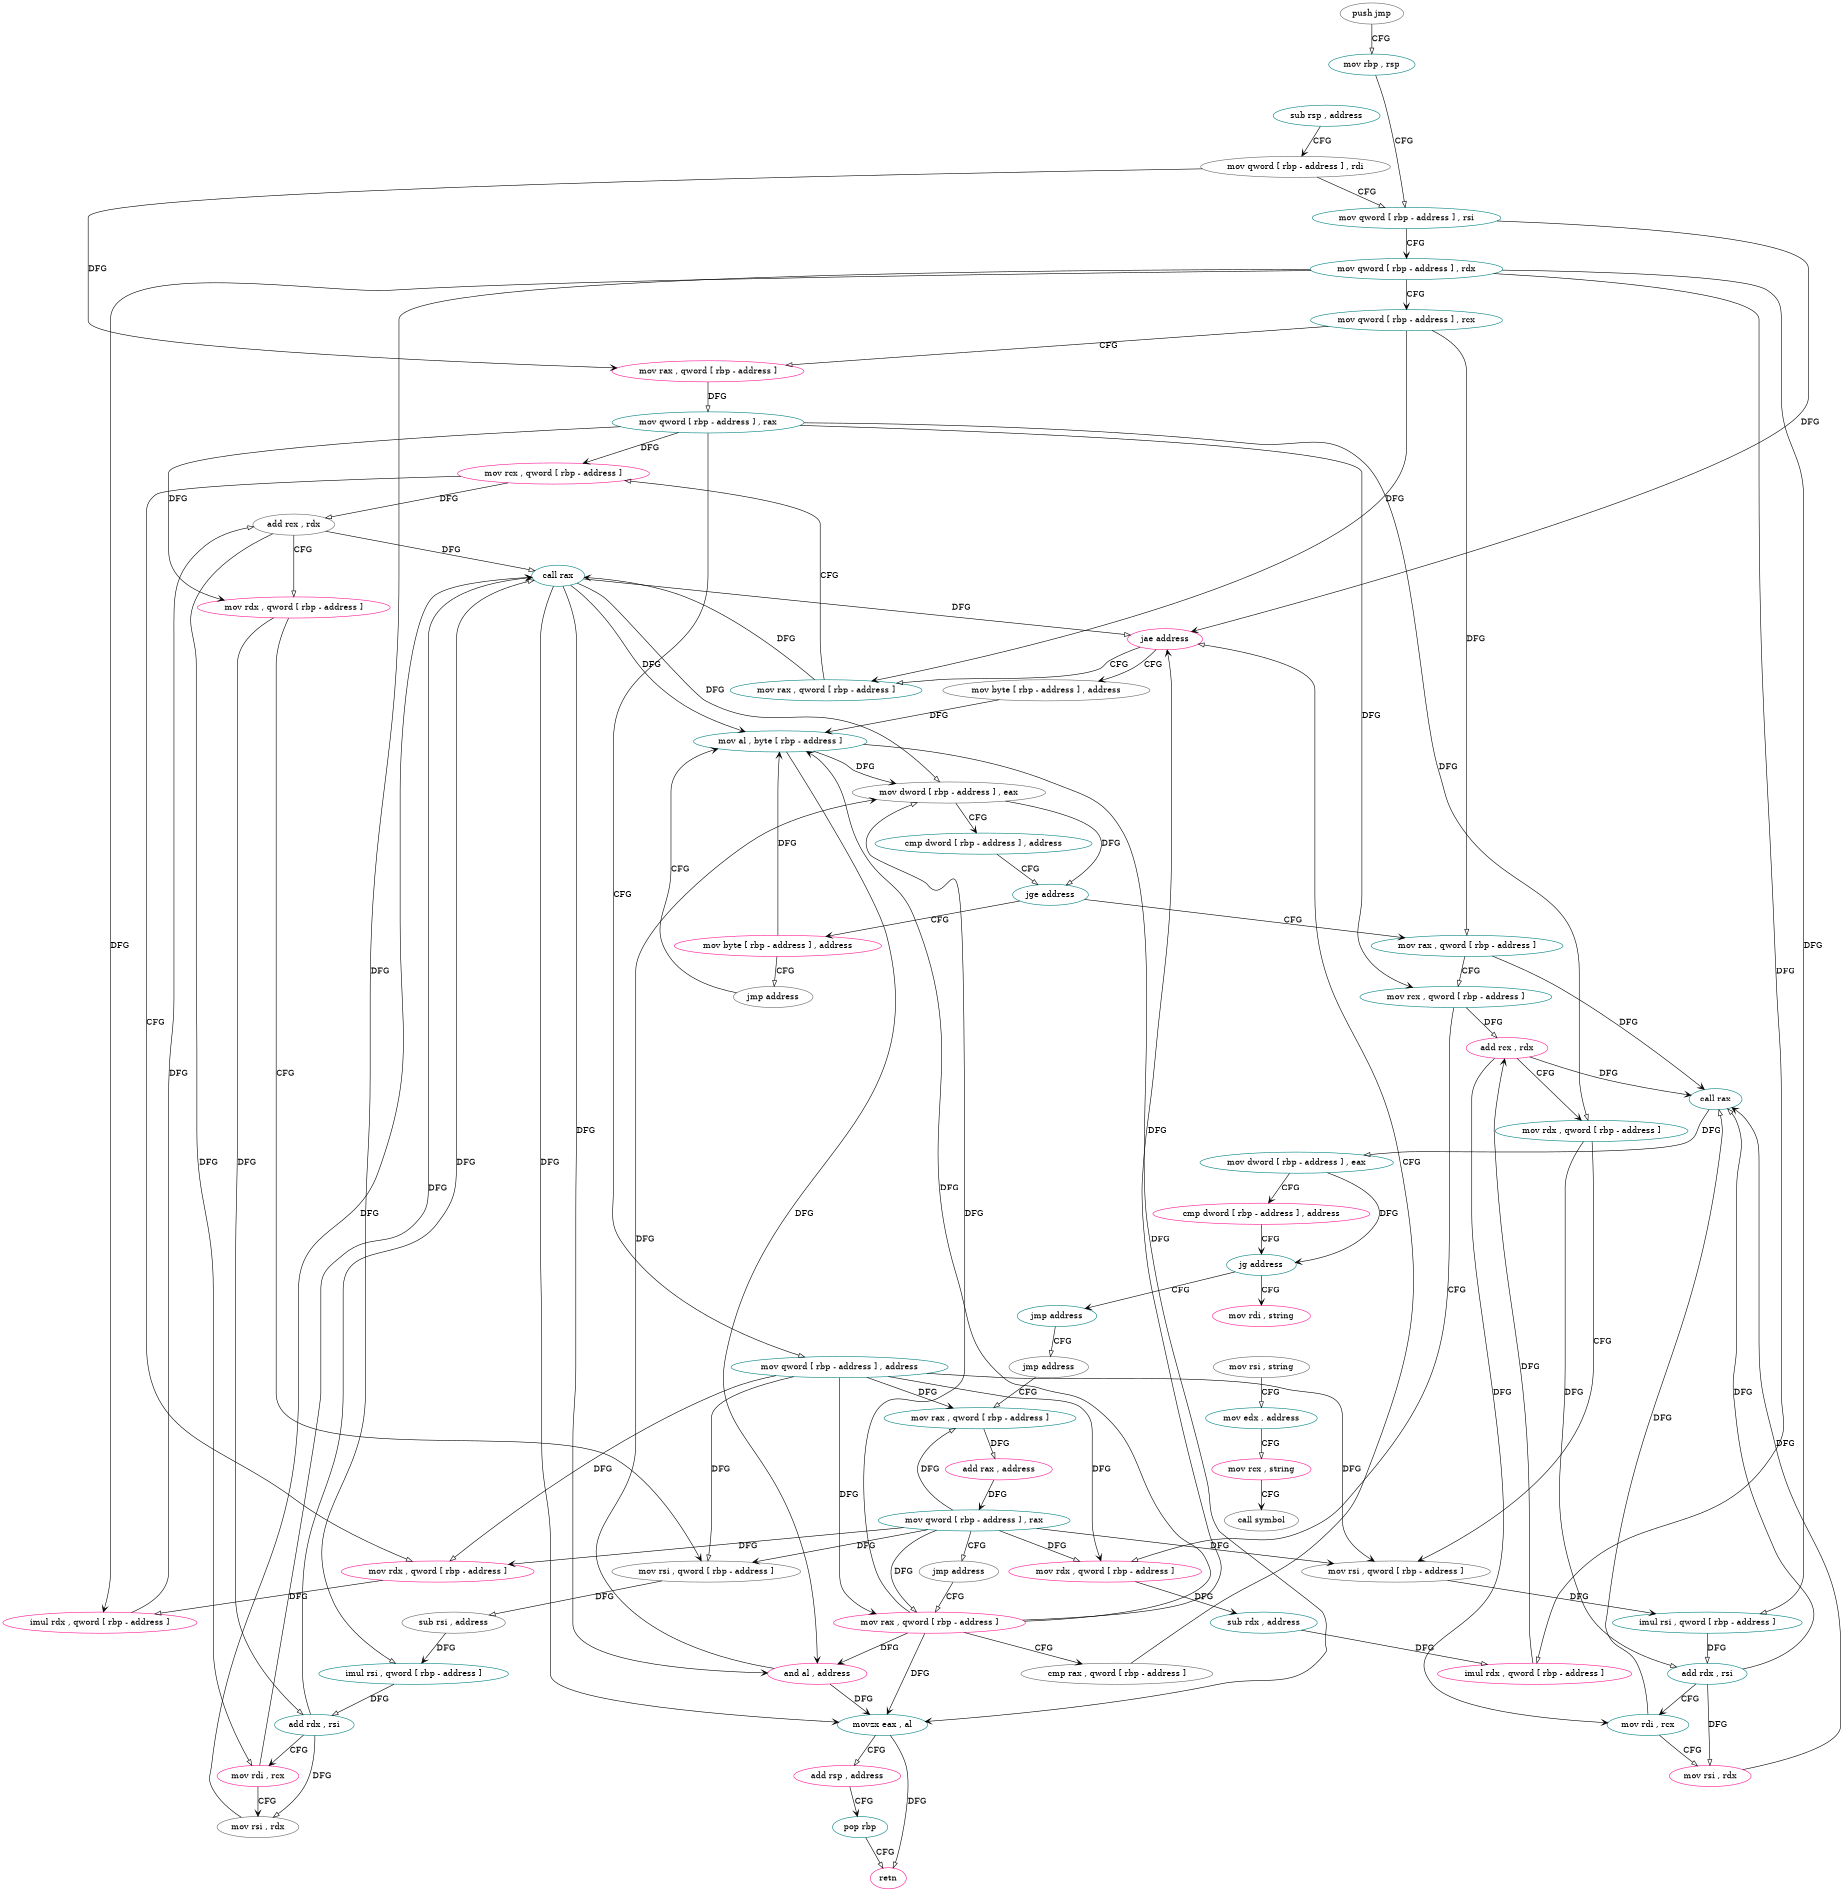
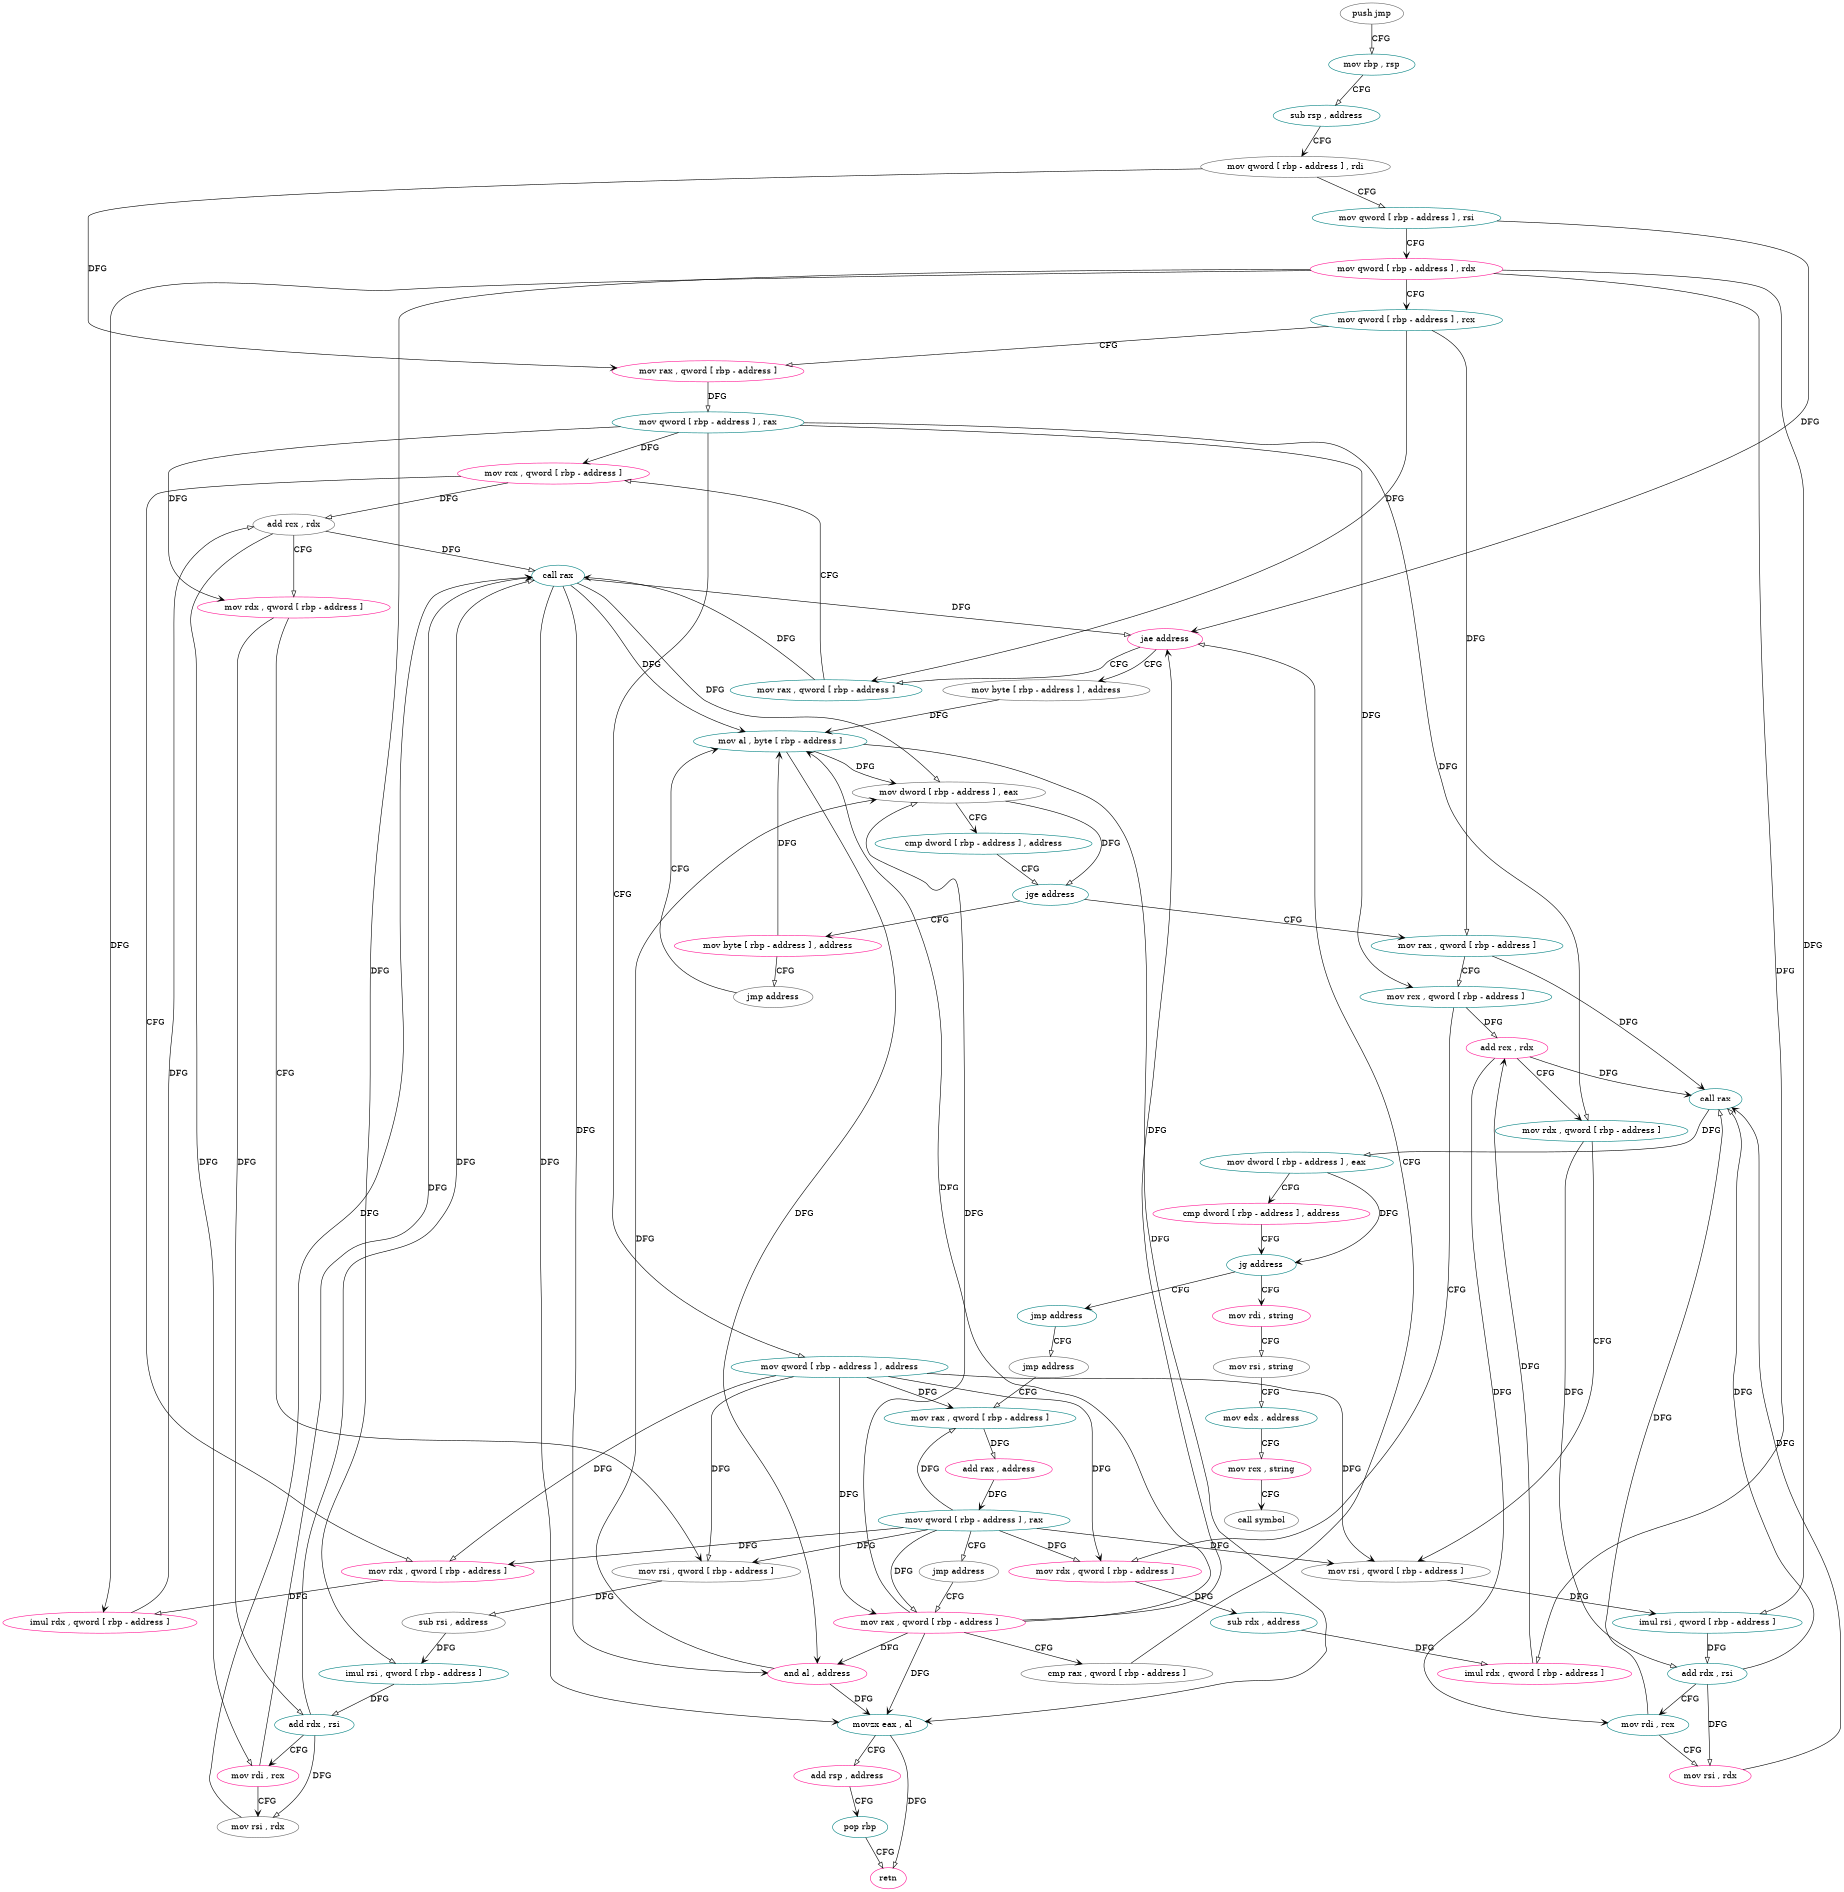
  digraph {
    node [color=teal]
    edge [arrowhead=vee]
    n1 [color=gray40 label="push jmp"]
    n2 [label="mov rbp , rsp"]
    n3 [label="sub rsp , address"]
    n4 [color=gray40 label="mov qword [ rbp - address ] , rdi"]
    n5 [label="mov qword [ rbp - address ] , rsi"]
    n6 [color=deeppink label="mov rax , qword [ rbp - address ]"]
-   n7 [label="mov qword [ rbp - address ] , rdx"]
+   n7 [color=deeppink label="mov qword [ rbp - address ] , rdx"]
    n8 [color=deeppink label="jae address"]
    n9 [label="mov qword [ rbp - address ] , rax"]
    n10 [label="mov qword [ rbp - address ] , rcx"]
    n11 [color=deeppink label="imul rdx , qword [ rbp - address ]"]
    n12 [label="imul rsi , qword [ rbp - address ]"]
    n13 [color=deeppink label="imul rdx , qword [ rbp - address ]"]
    n14 [label="imul rsi , qword [ rbp - address ]"]
    n15 [label="mov rax , qword [ rbp - address ]"]
    n16 [color=gray40 label="mov byte [ rbp - address ] , address"]
    n17 [label="mov rax , qword [ rbp - address ]"]
    n18 [color=gray40 label="add rcx , rdx"]
    n19 [label="add rdx , rsi"]
    n20 [color=deeppink label="add rcx , rdx"]
    n21 [label="add rdx , rsi"]
    n22 [color=deeppink label="mov rcx , qword [ rbp - address ]"]
    n23 [label="call rax"]
    n24 [label="mov rcx , qword [ rbp - address ]"]
    n25 [label="call rax"]
    n26 [label="mov qword [ rbp - address ] , address"]
    n27 [color=deeppink label="mov rdx , qword [ rbp - address ]"]
    n28 [label="mov rdx , qword [ rbp - address ]"]
    n29 [color=deeppink label="mov rax , qword [ rbp - address ]"]
    n30 [color=deeppink label="mov rdx , qword [ rbp - address ]"]
    n31 [color=gray40 label="mov rsi , qword [ rbp - address ]"]
    n32 [color=deeppink label="mov rdx , qword [ rbp - address ]"]
    n33 [color=gray40 label="mov rsi , qword [ rbp - address ]"]
    n34 [label="mov rax , qword [ rbp - address ]"]
    n35 [label="mov al , byte [ rbp - address ]"]
    n36 [color=gray40 label="mov dword [ rbp - address ] , eax"]
    n37 [color=deeppink label="and al , address"]
    n38 [label="movzx eax , al"]
    n39 [color=gray40 label="cmp rax , qword [ rbp - address ]"]
    n40 [color=gray40 label="sub rsi , address"]
    n41 [label="sub rdx , address"]
    n42 [color=deeppink label="add rax , address"]
    n43 [label="cmp dword [ rbp - address ] , address"]
    n44 [label="jge address"]
    n45 [color=deeppink label="add rsp , address"]
    n46 [color=deeppink label=retn]
    n47 [color=deeppink label="mov rdi , rcx"]
    n48 [color=gray40 label="mov rsi , rdx"]
    n49 [color=deeppink label="mov byte [ rbp - address ] , address"]
    n50 [color=gray40 label="jmp address"]
    n51 [label="mov dword [ rbp - address ] , eax"]
    n52 [label="mov rdi , rcx"]
    n53 [color=deeppink label="mov rsi , rdx"]
    n54 [color=deeppink label="cmp dword [ rbp - address ] , address"]
    n55 [label="jg address"]
    n56 [color=deeppink label="mov rdi , string"]
    n57 [label="jmp address"]
    n58 [color=gray40 label="mov rsi , string"]
    n59 [color=gray40 label="jmp address"]
    n60 [label="mov edx , address"]
    n61 [color=deeppink label="mov rcx , string"]
    n62 [color=gray40 label="call symbol"]
    n63 [label="pop rbp"]
    n64 [label="mov qword [ rbp - address ] , rax"]
    n65 [color=gray40 label="jmp address"]
    n1 -> n2 [arrowhead=onormal label=CFG]
-   n2 -> n5 [arrowhead=onormal label=CFG]
+   n2 -> n3 [arrowhead=onormal label=CFG]
    n3 -> n4 [label=CFG]
    n4 -> n5 [arrowhead=onormal label=CFG]
    n4 -> n6 [label=DFG]
    n5 -> n7 [label=CFG]
    n5 -> n8 [label=DFG]
    n6 -> n9 [arrowhead=onormal label=DFG]
    n7 -> n10 [label=CFG]
    n7 -> n11 [label=DFG]
    n7 -> n12 [arrowhead=onormal label=DFG]
    n7 -> n13 [arrowhead=onormal label=DFG]
    n7 -> n14 [arrowhead=onormal label=DFG]
    n8 -> n15 [arrowhead=onormal label=CFG]
    n8 -> n16 [label=CFG]
    n9 -> n22 [label=DFG]
    n9 -> n24 [label=DFG]
    n9 -> n26 [arrowhead=onormal label=CFG]
    n9 -> n27 [label=DFG]
    n9 -> n28 [arrowhead=onormal label=DFG]
    n10 -> n6 [arrowhead=onormal label=CFG]
    n10 -> n15 [label=DFG]
    n10 -> n17 [arrowhead=onormal label=DFG]
    n11 -> n18 [arrowhead=onormal label=DFG]
    n12 -> n19 [arrowhead=onormal label=DFG]
    n13 -> n20 [label=DFG]
    n14 -> n21 [arrowhead=onormal label=DFG]
    n15 -> n22 [arrowhead=onormal label=CFG]
    n15 -> n23 [label=DFG]
    n16 -> n35 [label=DFG]
    n17 -> n24 [arrowhead=onormal label=CFG]
    n17 -> n25 [label=DFG]
    n18 -> n23 [arrowhead=onormal label=DFG]
    n18 -> n27 [arrowhead=onormal label=CFG]
    n18 -> n47 [arrowhead=onormal label=DFG]
    n19 -> n23 [arrowhead=onormal label=DFG]
    n19 -> n47 [label=CFG]
    n19 -> n48 [arrowhead=onormal label=DFG]
    n20 -> n25 [label=DFG]
    n20 -> n28 [label=CFG]
    n20 -> n52 [label=DFG]
    n21 -> n25 [arrowhead=onormal label=DFG]
    n21 -> n52 [label=CFG]
    n21 -> n53 [arrowhead=onormal label=DFG]
    n22 -> n18 [arrowhead=onormal label=DFG]
    n22 -> n30 [arrowhead=onormal label=CFG]
    n23 -> n8 [arrowhead=onormal label=DFG]
    n23 -> n35 [label=DFG]
    n23 -> n36 [arrowhead=onormal label=DFG]
    n23 -> n37 [label=DFG]
    n23 -> n38 [label=DFG]
    n24 -> n20 [arrowhead=onormal label=DFG]
    n24 -> n32 [arrowhead=onormal label=CFG]
    n25 -> n51 [arrowhead=onormal label=DFG]
    n26 -> n29 [label=DFG]
    n26 -> n30 [arrowhead=onormal label=DFG]
    n26 -> n31 [arrowhead=onormal label=DFG]
    n26 -> n32 [label=DFG]
    n26 -> n33 [label=DFG]
    n26 -> n34 [label=DFG]
    n27 -> n19 [arrowhead=onormal label=DFG]
    n27 -> n31 [label=CFG]
    n28 -> n21 [arrowhead=onormal label=DFG]
    n28 -> n33 [label=CFG]
    n29 -> n8 [label=DFG]
    n29 -> n35 [label=DFG]
    n29 -> n36 [arrowhead=onormal label=DFG]
    n29 -> n37 [label=DFG]
    n29 -> n38 [label=DFG]
    n29 -> n39 [label=CFG]
    n30 -> n11 [arrowhead=onormal label=DFG]
    n31 -> n40 [arrowhead=onormal label=DFG]
    n32 -> n41 [label=DFG]
    n33 -> n14 [label=DFG]
    n34 -> n42 [arrowhead=onormal label=DFG]
    n35 -> n36 [label=DFG]
    n35 -> n37 [label=DFG]
    n35 -> n38 [label=DFG]
    n36 -> n43 [label=CFG]
    n36 -> n44 [arrowhead=onormal label=DFG]
    n37 -> n36 [label=DFG]
    n37 -> n38 [label=DFG]
    n38 -> n45 [arrowhead=onormal label=CFG]
    n38 -> n46 [arrowhead=onormal label=DFG]
    n39 -> n8 [arrowhead=onormal label=CFG]
    n40 -> n12 [label=DFG]
    n41 -> n13 [arrowhead=onormal label=DFG]
    n42 -> n64 [label=DFG]
    n43 -> n44 [arrowhead=onormal label=CFG]
    n44 -> n17 [label=CFG]
    n44 -> n49 [label=CFG]
    n45 -> n63 [label=CFG]
    n47 -> n23 [label=DFG]
    n47 -> n48 [label=CFG]
    n48 -> n23 [label=DFG]
    n49 -> n35 [label=DFG]
    n49 -> n50 [arrowhead=onormal label=CFG]
    n50 -> n35 [label=CFG]
    n51 -> n54 [label=CFG]
    n51 -> n55 [label=DFG]
    n52 -> n25 [arrowhead=onormal label=DFG]
    n52 -> n53 [arrowhead=onormal label=CFG]
    n53 -> n25 [label=DFG]
    n54 -> n55 [label=CFG]
    n55 -> n56 [label=CFG]
    n55 -> n57 [label=CFG]
+   n56 -> n58 [arrowhead=onormal label=CFG]
    n57 -> n59 [arrowhead=onormal label=CFG]
    n58 -> n60 [arrowhead=onormal label=CFG]
    n59 -> n34 [arrowhead=onormal label=CFG]
    n60 -> n61 [arrowhead=onormal label=CFG]
    n61 -> n62 [label=CFG]
    n63 -> n46 [arrowhead=onormal label=CFG]
    n64 -> n29 [arrowhead=onormal label=DFG]
    n64 -> n30 [label=DFG]
    n64 -> n31 [label=DFG]
    n64 -> n32 [arrowhead=onormal label=DFG]
    n64 -> n33 [label=DFG]
    n64 -> n34 [arrowhead=onormal label=DFG]
    n64 -> n65 [arrowhead=onormal label=CFG]
    n65 -> n29 [arrowhead=onormal label=CFG]
  }
